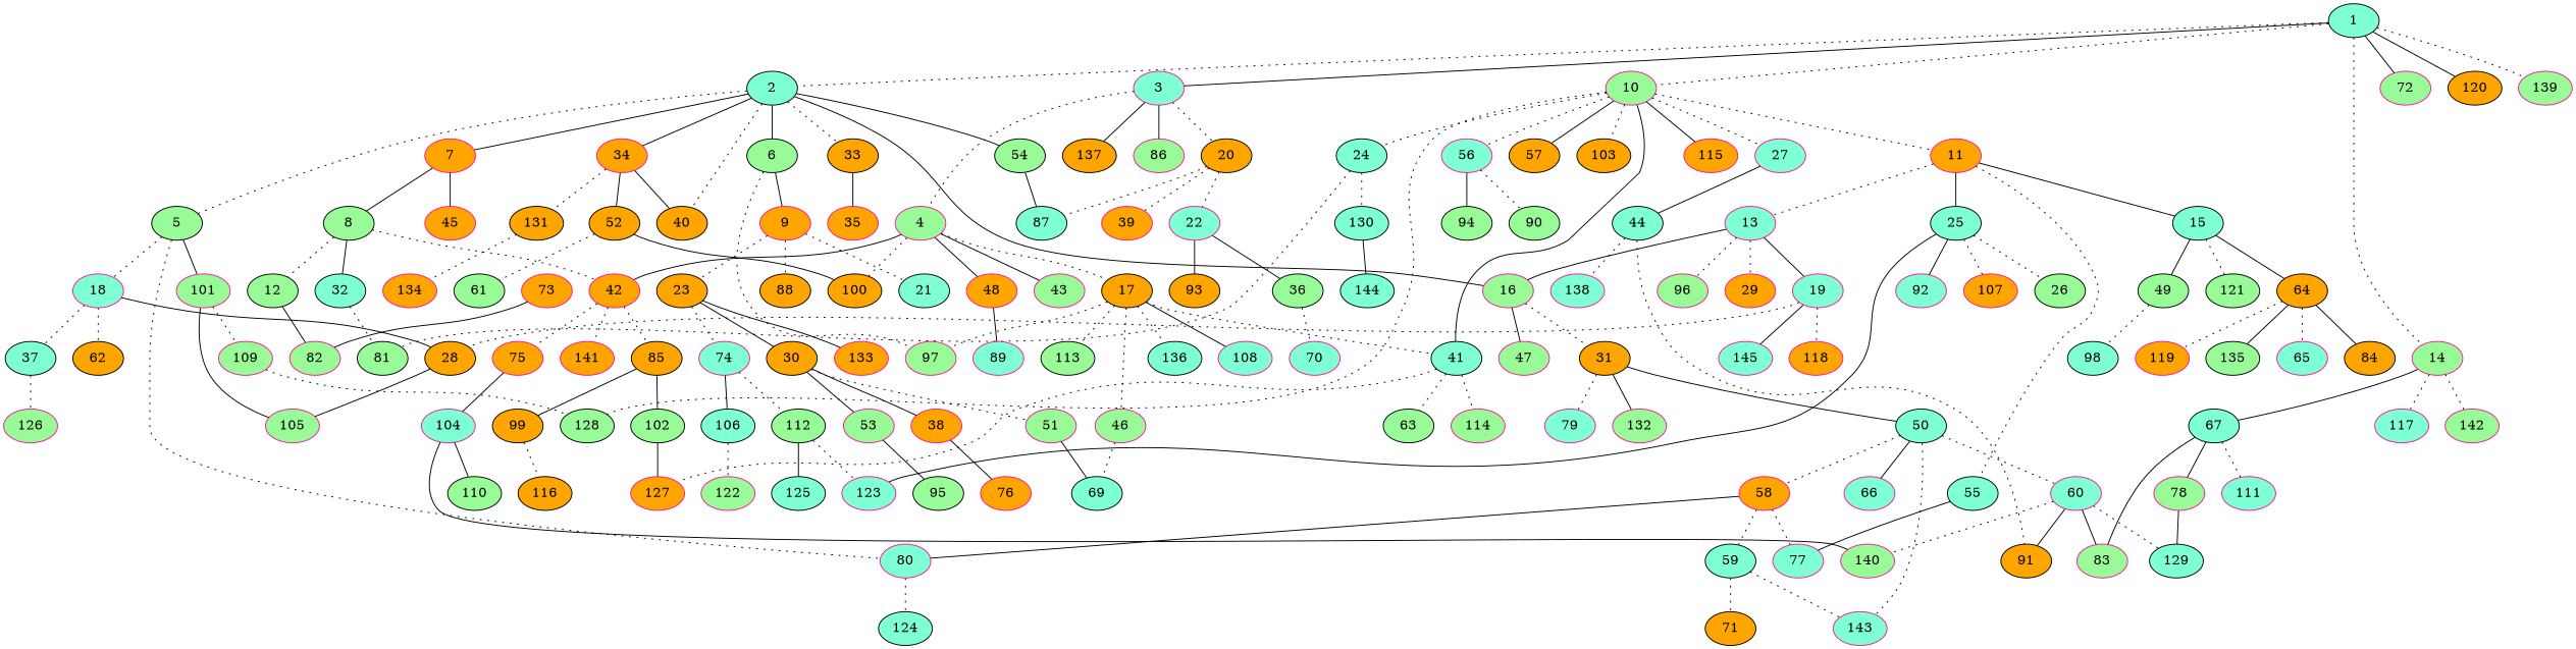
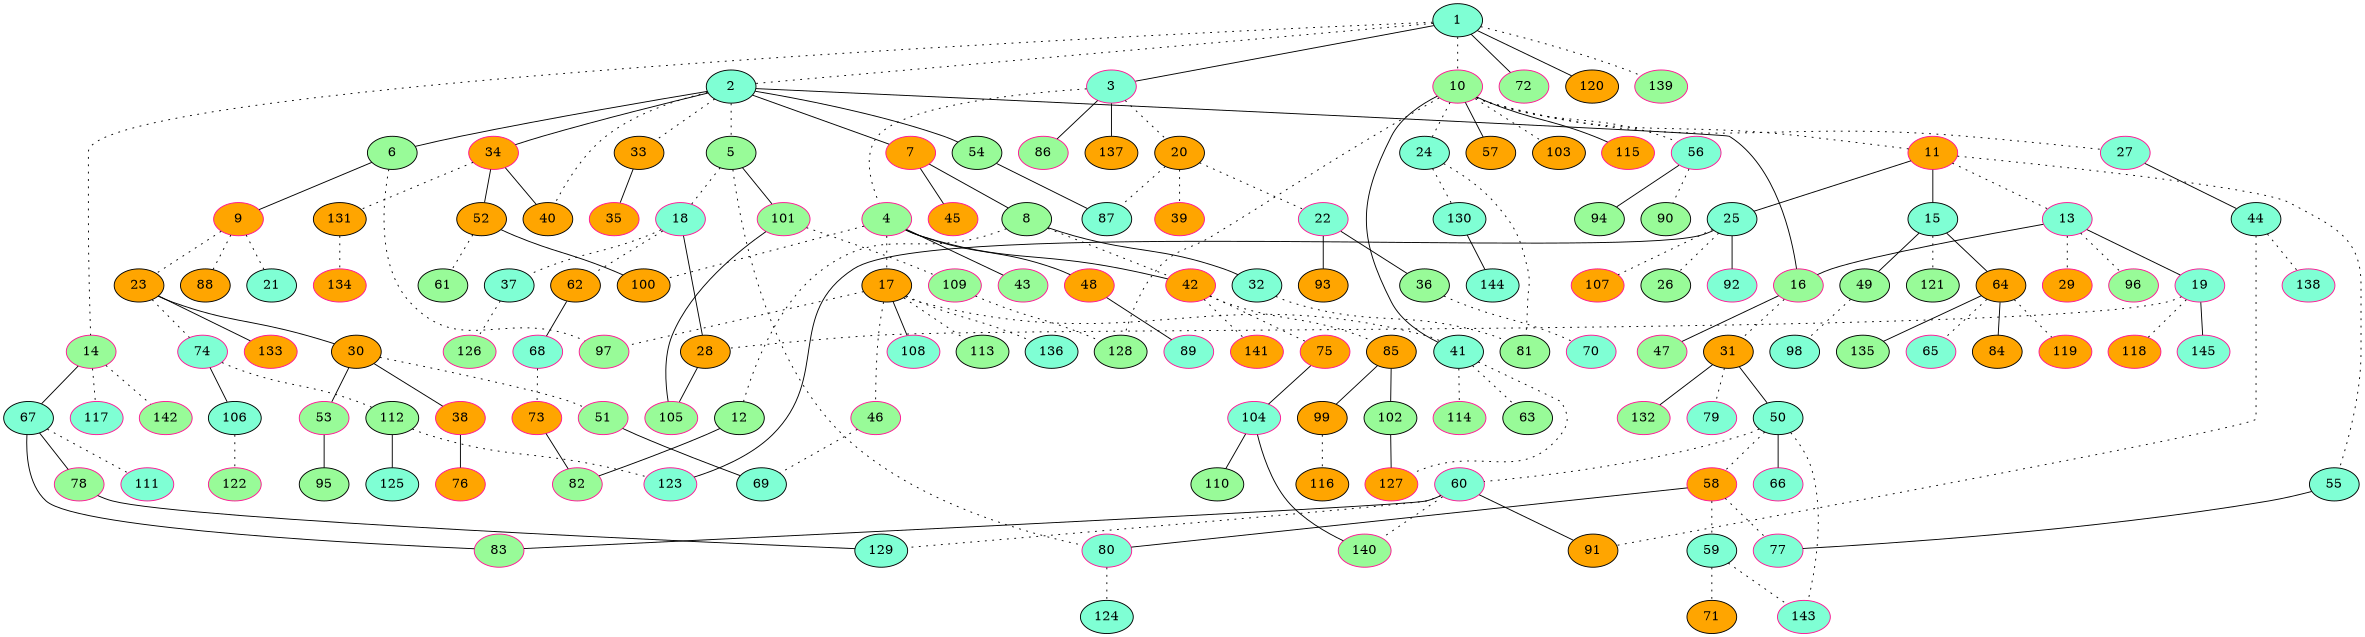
  graph {
    node [color=deeppink fillcolor=aquamarine style=filled]
    edge [style=dotted]
    1 [color=black]
    2 [color=black]
    3
    10 [fillcolor=palegreen]
    14 [fillcolor=palegreen]
    72 [fillcolor=palegreen]
    120 [color=black fillcolor=orange]
    139 [fillcolor=palegreen]
    5 [color=black fillcolor=palegreen]
    6 [color=black fillcolor=palegreen]
    7 [fillcolor=orange]
    16 [fillcolor=palegreen]
    33 [color=black fillcolor=orange]
    34 [fillcolor=orange]
    40 [color=black fillcolor=orange]
    54 [color=black fillcolor=palegreen]
    4 [fillcolor=palegreen]
    20 [color=black fillcolor=orange]
    86 [fillcolor=palegreen]
    137 [color=black fillcolor=orange]
    11 [fillcolor=orange]
    24 [color=black]
    27
    41 [color=black]
    56
    57 [color=black fillcolor=orange]
    103 [color=black fillcolor=orange]
    115 [fillcolor=orange]
    128 [color=black fillcolor=palegreen]
    67 [color=black]
    117
    142 [fillcolor=palegreen]
    18
    80
    101 [fillcolor=palegreen]
    9 [fillcolor=orange]
    97 [fillcolor=palegreen]
    8 [color=black fillcolor=palegreen]
    45 [fillcolor=orange]
    31 [color=black fillcolor=orange]
    47 [fillcolor=palegreen]
    35 [fillcolor=orange]
    52 [color=black fillcolor=orange]
    131 [color=black fillcolor=orange]
    87 [color=black]
    17 [color=black fillcolor=orange]
    42 [fillcolor=orange]
    43 [fillcolor=palegreen]
    48 [fillcolor=orange]
    100 [color=black fillcolor=orange]
    22
    39 [fillcolor=orange]
    46 [fillcolor=palegreen]
    108
    113 [color=black fillcolor=palegreen]
    136 [color=black]
    75 [fillcolor=orange]
    85 [color=black fillcolor=orange]
    141 [fillcolor=orange]
    89
    28 [color=black fillcolor=orange]
    37 [color=black]
    62 [color=black fillcolor=orange]
    124 [color=black]
    105 [fillcolor=palegreen]
    109 [fillcolor=palegreen]
    21 [color=black]
    23 [color=black fillcolor=orange]
    88 [color=black fillcolor=orange]
    12 [color=black fillcolor=palegreen]
    32 [color=black]
    82 [fillcolor=palegreen]
    81 [color=black fillcolor=palegreen]
    30 [color=black fillcolor=orange]
    74
    133 [fillcolor=orange]
    13
    15 [color=black]
    25 [color=black]
    55 [color=black]
    130 [color=black]
    44 [color=black]
    63 [color=black fillcolor=palegreen]
    114 [fillcolor=palegreen]
    127 [fillcolor=orange]
    90 [color=black fillcolor=palegreen]
    94 [color=black fillcolor=palegreen]
    19
    29 [fillcolor=orange]
    96 [fillcolor=palegreen]
    49 [color=black fillcolor=palegreen]
    64 [color=black fillcolor=orange]
    121 [color=black fillcolor=palegreen]
    26 [color=black fillcolor=palegreen]
    92
    107 [fillcolor=orange]
    123
    77
    118 [fillcolor=orange]
    145
    83 [fillcolor=palegreen]
    78 [fillcolor=palegreen]
    111
    98 [color=black]
    65
    84 [color=black fillcolor=orange]
    119 [fillcolor=orange]
    135 [color=black fillcolor=palegreen]
    50 [color=black]
    79
    132 [fillcolor=palegreen]
    69 [color=black]
    126 [fillcolor=palegreen]
+   68
    36 [color=black fillcolor=palegreen]
    93 [color=black fillcolor=orange]
    70
    38 [fillcolor=orange]
    51 [fillcolor=palegreen]
    53 [fillcolor=palegreen]
    106 [color=black]
    112 [color=black fillcolor=palegreen]
    144 [color=black]
    91 [color=black fillcolor=orange]
    138
    76 [fillcolor=orange]
    95 [color=black fillcolor=palegreen]
    58 [fillcolor=orange]
    60
    66
    143
    61 [color=black fillcolor=palegreen]
    134 [fillcolor=orange]
    104
    99 [color=black fillcolor=orange]
    102 [color=black fillcolor=palegreen]
    59 [color=black]
    129 [color=black]
    140 [fillcolor=palegreen]
    71 [color=black fillcolor=orange]
    73 [fillcolor=orange]
    122 [fillcolor=palegreen]
    125 [color=black]
    110 [color=black fillcolor=palegreen]
    116 [color=black fillcolor=orange]
    1 -- 2
    1 -- 3 [style=solid]
    1 -- 10
    1 -- 14
    1 -- 72 [style=solid]
    1 -- 120 [style=solid]
    1 -- 139
    2 -- 5
    2 -- 6 [style=solid]
    2 -- 7 [style=solid]
    2 -- 16 [style=solid]
    2 -- 33
    2 -- 34 [style=solid]
    2 -- 40
    2 -- 54 [style=solid]
    3 -- 4
    3 -- 20
    3 -- 86 [style=solid]
    3 -- 137 [style=solid]
    10 -- 11
    10 -- 24
    10 -- 27
    10 -- 41 [style=solid]
    10 -- 56
    10 -- 57 [style=solid]
    10 -- 103
    10 -- 115 [style=solid]
    10 -- 128
    14 -- 67 [style=solid]
    14 -- 117
    14 -- 142
    5 -- 18
    5 -- 80
    5 -- 101 [style=solid]
    6 -- 9 [style=solid]
    6 -- 97
    7 -- 8 [style=solid]
    7 -- 45 [style=solid]
    16 -- 31
    16 -- 47 [style=solid]
    33 -- 35 [style=solid]
    34 -- 40 [style=solid]
    34 -- 52 [style=solid]
    34 -- 131
    54 -- 87 [style=solid]
    4 -- 17
    4 -- 42 [style=solid]
    4 -- 43 [style=solid]
    4 -- 48 [style=solid]
    4 -- 100
    20 -- 87
    20 -- 22
    20 -- 39
    11 -- 13
    11 -- 15 [style=solid]
    11 -- 25 [style=solid]
    11 -- 55
    24 -- 81
    24 -- 130
    27 -- 44 [style=solid]
    41 -- 63
    41 -- 114
    41 -- 127
    56 -- 90
    56 -- 94 [style=solid]
    67 -- 83 [style=solid]
    67 -- 78 [style=solid]
    67 -- 111
    18 -- 28 [style=solid]
    18 -- 37
    18 -- 62
    80 -- 124
    101 -- 105 [style=solid]
    101 -- 109
    9 -- 21
    9 -- 23
    9 -- 88
    8 -- 42
    8 -- 12
    8 -- 32 [style=solid]
    31 -- 50 [style=solid]
    31 -- 79
    31 -- 132 [style=solid]
    52 -- 100 [style=solid]
    52 -- 61
    131 -- 134
    17 -- 41
    17 -- 97
    17 -- 46
    17 -- 108 [style=solid]
    17 -- 113
    17 -- 136
    42 -- 75
    42 -- 85
    42 -- 141
    48 -- 89 [style=solid]
    22 -- 36 [style=solid]
    22 -- 93 [style=solid]
    46 -- 69
    75 -- 104 [style=solid]
    85 -- 99 [style=solid]
    85 -- 102 [style=solid]
    28 -- 105 [style=solid]
    37 -- 126
+   62 -- 68 [style=solid]
    109 -- 128
    23 -- 30 [style=solid]
    23 -- 74
    23 -- 133 [style=solid]
    12 -- 82 [style=solid]
    32 -- 81
    30 -- 38 [style=solid]
    30 -- 51
    30 -- 53 [style=solid]
    74 -- 106 [style=solid]
    74 -- 112
    13 -- 16 [style=solid]
    13 -- 19 [style=solid]
    13 -- 29
    13 -- 96
    15 -- 49 [style=solid]
    15 -- 64 [style=solid]
    15 -- 121
    25 -- 26
    25 -- 92 [style=solid]
    25 -- 107
    25 -- 123 [style=solid]
    55 -- 77 [style=solid]
    130 -- 144 [style=solid]
    44 -- 91
    44 -- 138
    19 -- 28
    19 -- 118
    19 -- 145 [style=solid]
    49 -- 98
    64 -- 65
    64 -- 84 [style=solid]
    64 -- 119
    64 -- 135 [style=solid]
    78 -- 129 [style=solid]
    50 -- 58
    50 -- 60
    50 -- 66 [style=solid]
    50 -- 143
+   68 -- 73
    36 -- 70
    38 -- 76 [style=solid]
    51 -- 69 [style=solid]
    53 -- 95 [style=solid]
    106 -- 122
    112 -- 123
    112 -- 125 [style=solid]
    58 -- 80 [style=solid]
    58 -- 77
    58 -- 59
    60 -- 83 [style=solid]
    60 -- 91 [style=solid]
    60 -- 129
    60 -- 140
    104 -- 140 [style=solid]
    104 -- 110 [style=solid]
    99 -- 116
    102 -- 127 [style=solid]
    59 -- 143
    59 -- 71
    73 -- 82 [style=solid]
  }
